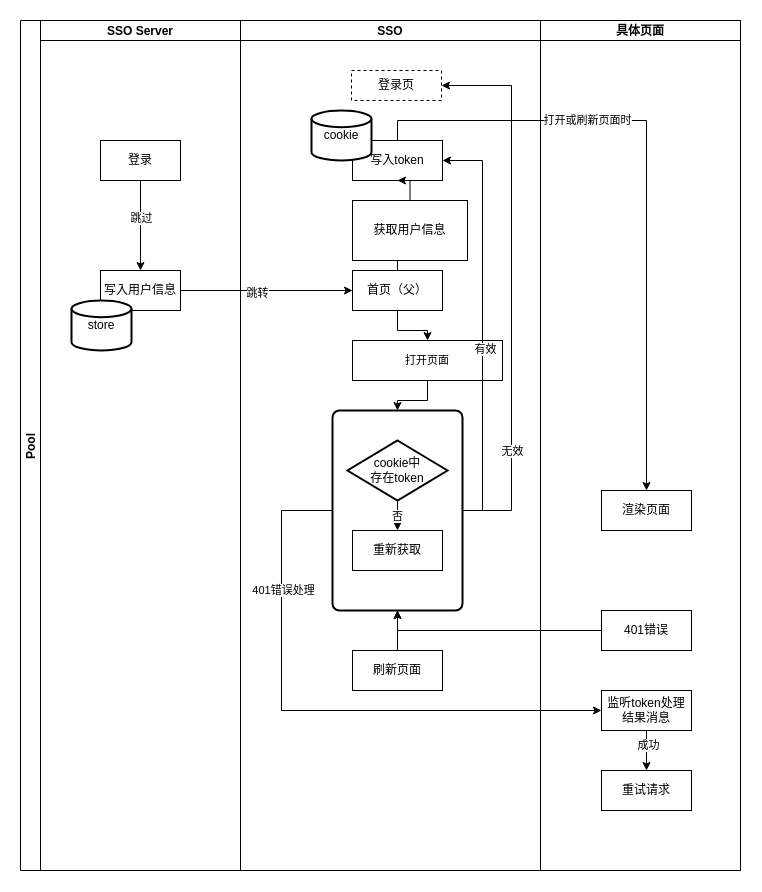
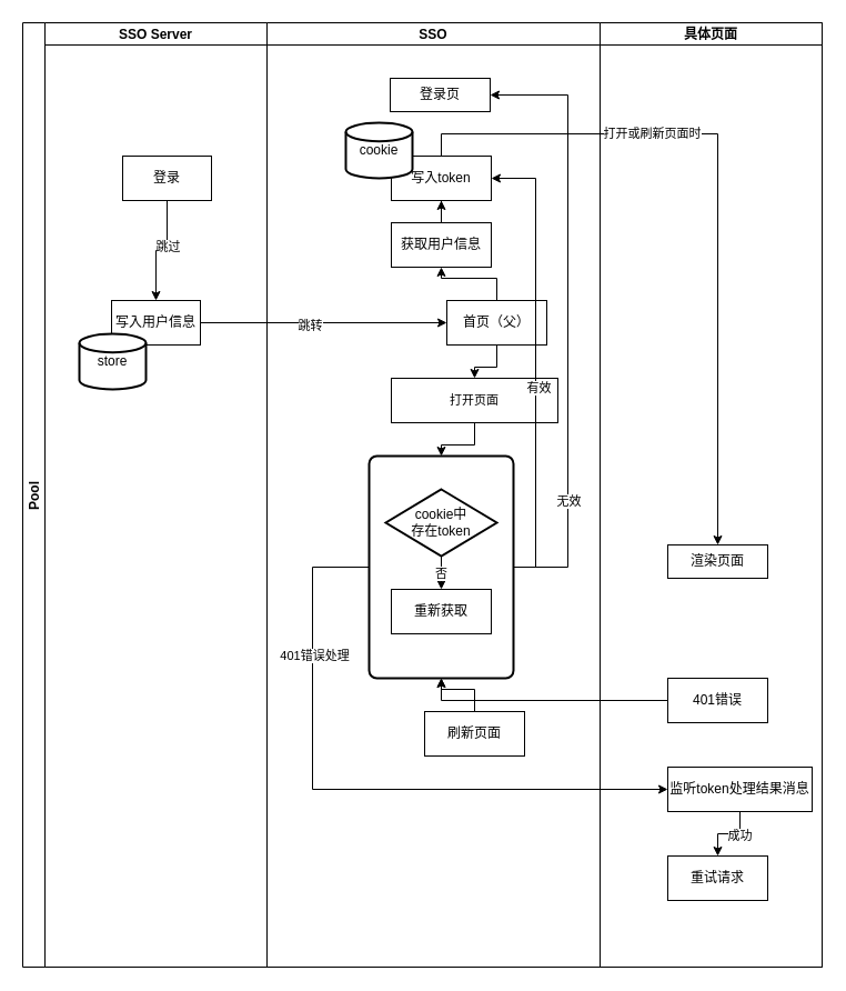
  <mxCell id="0" />
  <mxCell id="1" parent="0" />
  <mxCell id="2" value="Pool" style="swimlane;childLayout=stackLayout;resizeParent=1;resizeParentMax=0;startSize=20;horizontal=0;horizontalStack=1;" parent="1" vertex="1"><mxGeometry x="20" y="20" width="720" height="850" as="geometry" /></mxCell>
  <mxCell id="3" value="SSO Server" style="swimlane;startSize=20;" parent="2" vertex="1"><mxGeometry x="20" width="200" height="850" as="geometry" /></mxCell>
  <mxCell id="4" style="edgeStyle=orthogonalEdgeStyle;rounded=0;orthogonalLoop=1;jettySize=auto;html=1;entryX=0.5;entryY=0;entryDx=0;entryDy=0;" edge="1" parent="3" source="6" target="7"><mxGeometry relative="1" as="geometry" /></mxCell>
  <mxCell id="5" value="跳过" style="edgeLabel;html=1;align=center;verticalAlign=middle;resizable=0;points=[];" vertex="1" connectable="0" parent="4"><mxGeometry x="-0.178" relative="1" as="geometry"><mxPoint as="offset" /></mxGeometry></mxCell>
- <mxCell id="6" value="登录" style="rounded=0;whiteSpace=wrap;html=1;" parent="3" vertex="1"><mxGeometry x="60" y="120" width="80" height="40" as="geometry" /></mxCell>
+ <mxCell id="6" value="登录" style="rounded=0;whiteSpace=wrap;html=1;" parent="3" vertex="1"><mxGeometry x="70" y="120" width="80" height="40" as="geometry" /></mxCell>
  <mxCell id="7" value="写入用户信息" style="rounded=0;whiteSpace=wrap;html=1;" vertex="1" parent="3"><mxGeometry x="60" y="250" width="80" height="40" as="geometry" /></mxCell>
  <mxCell id="8" value="store" style="strokeWidth=2;html=1;shape=mxgraph.flowchart.database;whiteSpace=wrap;" parent="3" vertex="1"><mxGeometry x="31" y="280" width="60" height="50" as="geometry" /></mxCell>
  <mxCell id="9" value="SSO" style="swimlane;startSize=20;" parent="2" vertex="1"><mxGeometry x="220" width="300" height="850" as="geometry" /></mxCell>
- <mxCell id="10" value="登录页" style="rounded=0;whiteSpace=wrap;html=1;dashed=1;" parent="9" vertex="1"><mxGeometry x="111" y="50" width="90" height="30" as="geometry" /></mxCell>
+ <mxCell id="10" value="登录页" style="rounded=0;whiteSpace=wrap;html=1;" parent="9" vertex="1"><mxGeometry x="111" y="50" width="90" height="30" as="geometry" /></mxCell>
  <mxCell id="11" style="edgeStyle=orthogonalEdgeStyle;rounded=0;orthogonalLoop=1;jettySize=auto;html=1;entryX=0.5;entryY=0;entryDx=0;entryDy=0;" parent="9" source="13" target="15" edge="1"><mxGeometry relative="1" as="geometry" /></mxCell>
  <mxCell id="12" style="edgeStyle=orthogonalEdgeStyle;rounded=0;orthogonalLoop=1;jettySize=auto;html=1;entryX=0.5;entryY=1;entryDx=0;entryDy=0;" parent="9" source="13" target="30" edge="1"><mxGeometry relative="1" as="geometry" /></mxCell>
- <mxCell id="13" value="首页（父）" style="rounded=0;whiteSpace=wrap;html=1;" parent="9" vertex="1"><mxGeometry x="112" y="250" width="90" height="40" as="geometry" /></mxCell>
+ <mxCell id="13" value="首页（父）" style="rounded=0;whiteSpace=wrap;html=1;" parent="9" vertex="1"><mxGeometry x="162" y="250" width="90" height="40" as="geometry" /></mxCell>
  <mxCell id="14" style="edgeStyle=orthogonalEdgeStyle;rounded=0;orthogonalLoop=1;jettySize=auto;html=1;entryX=0.5;entryY=0;entryDx=0;entryDy=0;" parent="9" source="15" target="22" edge="1"><mxGeometry relative="1" as="geometry" /></mxCell>
  <mxCell id="15" value="&lt;span style=&quot;font-size: 11px; text-wrap-mode: nowrap; background-color: rgb(255, 255, 255);&quot;&gt;打开页面&lt;/span&gt;" style="rounded=0;whiteSpace=wrap;html=1;" parent="9" vertex="1"><mxGeometry x="112" y="320" width="150" height="40" as="geometry" /></mxCell>
  <mxCell id="16" value="写入token" style="rounded=0;whiteSpace=wrap;html=1;" parent="9" vertex="1"><mxGeometry x="112" y="120" width="90" height="40" as="geometry" /></mxCell>
  <mxCell id="17" value="cookie" style="strokeWidth=2;html=1;shape=mxgraph.flowchart.database;whiteSpace=wrap;" parent="9" vertex="1"><mxGeometry x="71" y="90" width="60" height="50" as="geometry" /></mxCell>
  <mxCell id="18" style="edgeStyle=orthogonalEdgeStyle;rounded=0;orthogonalLoop=1;jettySize=auto;html=1;entryX=1;entryY=0.5;entryDx=0;entryDy=0;exitX=1;exitY=0.5;exitDx=0;exitDy=0;" parent="9" source="22" target="10" edge="1"><mxGeometry relative="1" as="geometry"><Array as="points"><mxPoint x="271" y="490" /><mxPoint x="271" y="65" /></Array></mxGeometry></mxCell>
  <mxCell id="19" value="无效" style="edgeLabel;html=1;align=center;verticalAlign=middle;resizable=0;points=[];" parent="18" vertex="1" connectable="0"><mxGeometry x="-0.601" relative="1" as="geometry"><mxPoint as="offset" /></mxGeometry></mxCell>
  <mxCell id="20" style="edgeStyle=orthogonalEdgeStyle;rounded=0;orthogonalLoop=1;jettySize=auto;html=1;entryX=1;entryY=0.5;entryDx=0;entryDy=0;exitX=1;exitY=0.5;exitDx=0;exitDy=0;" parent="9" source="22" target="16" edge="1"><mxGeometry relative="1" as="geometry" /></mxCell>
  <mxCell id="21" value="有效" style="edgeLabel;html=1;align=center;verticalAlign=middle;resizable=0;points=[];" parent="20" vertex="1" connectable="0"><mxGeometry x="-0.112" y="-2" relative="1" as="geometry"><mxPoint as="offset" /></mxGeometry></mxCell>
  <mxCell id="22" value="" style="rounded=1;whiteSpace=wrap;html=1;absoluteArcSize=1;arcSize=14;strokeWidth=2;align=left;" parent="9" vertex="1"><mxGeometry x="92" y="390" width="130" height="200" as="geometry" /></mxCell>
  <mxCell id="23" value="cookie中&lt;br&gt;存在token" style="strokeWidth=2;html=1;shape=mxgraph.flowchart.decision;whiteSpace=wrap;" parent="9" vertex="1"><mxGeometry x="107" y="420" width="100" height="60" as="geometry" /></mxCell>
  <mxCell id="24" style="edgeStyle=orthogonalEdgeStyle;rounded=0;orthogonalLoop=1;jettySize=auto;html=1;" parent="9" source="23" target="26" edge="1"><mxGeometry relative="1" as="geometry"><mxPoint x="193" y="485" as="targetPoint" /></mxGeometry></mxCell>
  <mxCell id="25" value="否" style="edgeLabel;html=1;align=center;verticalAlign=middle;resizable=0;points=[];" parent="24" vertex="1" connectable="0"><mxGeometry x="-0.4" y="-1" relative="1" as="geometry"><mxPoint as="offset" /></mxGeometry></mxCell>
  <mxCell id="26" value="重新获取" style="rounded=0;whiteSpace=wrap;html=1;" parent="9" vertex="1"><mxGeometry x="112" y="510" width="90" height="40" as="geometry" /></mxCell>
- <mxCell id="27" value="刷新页面" style="rounded=0;whiteSpace=wrap;html=1;" parent="9" vertex="1"><mxGeometry x="112" y="630" width="90" height="40" as="geometry" /></mxCell>
+ <mxCell id="27" value="刷新页面" style="rounded=0;whiteSpace=wrap;html=1;" parent="9" vertex="1"><mxGeometry x="142" y="620" width="90" height="40" as="geometry" /></mxCell>
  <mxCell id="28" style="edgeStyle=orthogonalEdgeStyle;rounded=0;orthogonalLoop=1;jettySize=auto;html=1;entryX=0.5;entryY=1;entryDx=0;entryDy=0;" parent="9" source="27" target="22" edge="1"><mxGeometry relative="1" as="geometry" /></mxCell>
  <mxCell id="29" style="edgeStyle=orthogonalEdgeStyle;rounded=0;orthogonalLoop=1;jettySize=auto;html=1;entryX=0.5;entryY=1;entryDx=0;entryDy=0;" edge="1" parent="9" source="30" target="16"><mxGeometry relative="1" as="geometry" /></mxCell>
- <mxCell id="30" value="获取用户信息" style="rounded=0;whiteSpace=wrap;html=1;" vertex="1" parent="9"><mxGeometry x="112" y="180" width="115" height="60" as="geometry" /></mxCell>
+ <mxCell id="30" value="获取用户信息" style="rounded=0;whiteSpace=wrap;html=1;" vertex="1" parent="9"><mxGeometry x="112" y="180" width="90" height="40" as="geometry" /></mxCell>
  <mxCell id="31" value="具体页面" style="swimlane;startSize=20;" parent="2" vertex="1"><mxGeometry x="520" width="200" height="850" as="geometry" /></mxCell>
- <mxCell id="32" value="渲染页面" style="rounded=0;whiteSpace=wrap;html=1;" parent="31" vertex="1"><mxGeometry x="61" y="470" width="90" height="40" as="geometry" /></mxCell>
+ <mxCell id="32" value="渲染页面" style="rounded=0;whiteSpace=wrap;html=1;" parent="31" vertex="1"><mxGeometry x="61" y="470" width="90" height="30" as="geometry" /></mxCell>
  <mxCell id="33" value="401错误" style="rounded=0;whiteSpace=wrap;html=1;" parent="31" vertex="1"><mxGeometry x="61" y="590" width="90" height="40" as="geometry" /></mxCell>
  <mxCell id="34" style="edgeStyle=orthogonalEdgeStyle;rounded=0;orthogonalLoop=1;jettySize=auto;html=1;entryX=0.5;entryY=0;entryDx=0;entryDy=0;exitX=0.5;exitY=1;exitDx=0;exitDy=0;" parent="31" source="36" target="37" edge="1"><mxGeometry relative="1" as="geometry"><mxPoint x="171" y="750" as="targetPoint" /></mxGeometry></mxCell>
  <mxCell id="35" value="成功" style="edgeLabel;html=1;align=center;verticalAlign=middle;resizable=0;points=[];" parent="34" vertex="1" connectable="0"><mxGeometry x="-0.3" y="1" relative="1" as="geometry"><mxPoint as="offset" /></mxGeometry></mxCell>
- <mxCell id="36" value="监听token处理结果消息" style="rounded=0;whiteSpace=wrap;html=1;" parent="31" vertex="1"><mxGeometry x="61" y="670" width="90" height="40" as="geometry" /></mxCell>
+ <mxCell id="36" value="监听token处理结果消息" style="rounded=0;whiteSpace=wrap;html=1;" parent="31" vertex="1"><mxGeometry x="61" y="670" width="130" height="40" as="geometry" /></mxCell>
  <mxCell id="37" value="重试请求" style="rounded=0;whiteSpace=wrap;html=1;" parent="31" vertex="1"><mxGeometry x="61" y="750" width="90" height="40" as="geometry" /></mxCell>
  <mxCell id="38" style="edgeStyle=orthogonalEdgeStyle;rounded=0;orthogonalLoop=1;jettySize=auto;html=1;entryX=0;entryY=0.5;entryDx=0;entryDy=0;exitX=1;exitY=0.5;exitDx=0;exitDy=0;" parent="2" source="7" target="13" edge="1"><mxGeometry relative="1" as="geometry" /></mxCell>
  <mxCell id="39" value="跳转" style="edgeLabel;html=1;align=center;verticalAlign=middle;resizable=0;points=[];" parent="38" vertex="1" connectable="0"><mxGeometry x="-0.12" y="-2" relative="1" as="geometry"><mxPoint as="offset" /></mxGeometry></mxCell>
  <mxCell id="40" style="edgeStyle=orthogonalEdgeStyle;rounded=0;orthogonalLoop=1;jettySize=auto;html=1;entryX=0.5;entryY=1;entryDx=0;entryDy=0;" parent="2" source="33" target="22" edge="1"><mxGeometry relative="1" as="geometry" /></mxCell>
  <mxCell id="41" style="edgeStyle=orthogonalEdgeStyle;rounded=0;orthogonalLoop=1;jettySize=auto;html=1;entryX=0;entryY=0.5;entryDx=0;entryDy=0;exitX=0;exitY=0.5;exitDx=0;exitDy=0;" parent="2" source="22" target="36" edge="1"><mxGeometry relative="1" as="geometry"><Array as="points"><mxPoint x="261" y="490" /><mxPoint x="261" y="690" /></Array></mxGeometry></mxCell>
  <mxCell id="42" value="401错误处理" style="edgeLabel;html=1;align=center;verticalAlign=middle;resizable=0;points=[];" parent="41" vertex="1" connectable="0"><mxGeometry x="-0.546" y="1" relative="1" as="geometry"><mxPoint as="offset" /></mxGeometry></mxCell>
  <mxCell id="43" style="edgeStyle=orthogonalEdgeStyle;rounded=0;orthogonalLoop=1;jettySize=auto;html=1;entryX=0.5;entryY=0;entryDx=0;entryDy=0;exitX=0.5;exitY=0;exitDx=0;exitDy=0;" edge="1" parent="2" source="16" target="32"><mxGeometry relative="1" as="geometry" /></mxCell>
  <mxCell id="44" value="打开或刷新页面时" style="edgeLabel;html=1;align=center;verticalAlign=middle;resizable=0;points=[];" vertex="1" connectable="0" parent="43"><mxGeometry x="-0.347" relative="1" as="geometry"><mxPoint y="-1" as="offset" /></mxGeometry></mxCell>
